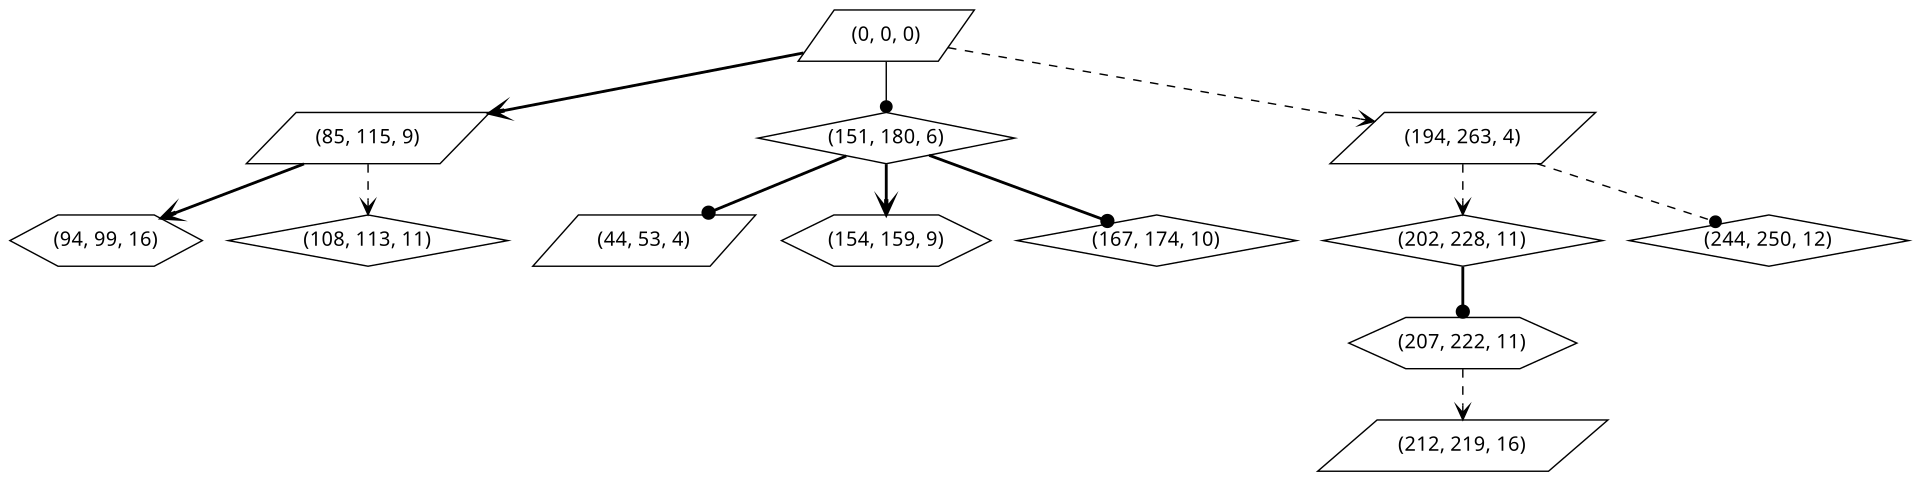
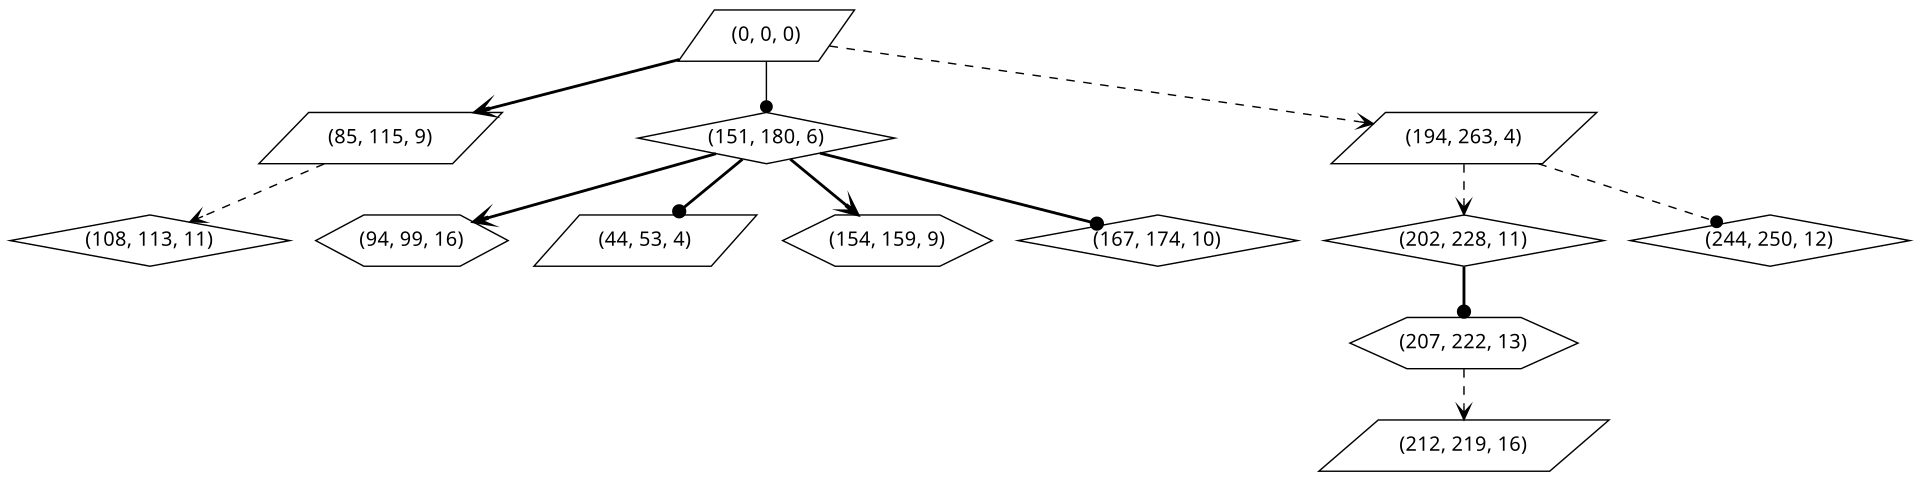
  digraph {
    fontname="Noto Sans"
    node [fontname="Noto Sans" shape=parallelogram]
    edge [arrowhead=vee fontname="Noto Sans" style=bold]
    "(0, 0, 0)"
    "(85, 115, 9)"
    "(151, 180, 6)" [shape=diamond]
    "(194, 263, 4)"
    "(94, 99, 16)" [shape=hexagon]
    "(108, 113, 11)" [shape=diamond]
    "(44, 53, 4)"
    "(154, 159, 9)" [shape=hexagon]
    "(167, 174, 10)" [shape=diamond]
    "(202, 228, 11)" [shape=diamond]
    "(244, 250, 12)" [shape=diamond]
-   "(207, 222, 13)" [shape=hexagon label="(207, 222, 11)"]
+   "(207, 222, 13)" [shape=hexagon]
    "(212, 219, 16)"
    "(0, 0, 0)" -> "(85, 115, 9)"
    "(0, 0, 0)" -> "(151, 180, 6)" [arrowhead=dot style=solid]
    "(0, 0, 0)" -> "(194, 263, 4)" [style=dashed]
-   "(85, 115, 9)" -> "(94, 99, 16)"
+   "(151, 180, 6)" -> "(94, 99, 16)"
    "(85, 115, 9)" -> "(108, 113, 11)" [style=dashed]
    "(151, 180, 6)" -> "(44, 53, 4)" [arrowhead=dot]
    "(151, 180, 6)" -> "(154, 159, 9)"
    "(151, 180, 6)" -> "(167, 174, 10)" [arrowhead=dot]
    "(194, 263, 4)" -> "(202, 228, 11)" [style=dashed]
    "(194, 263, 4)" -> "(244, 250, 12)" [arrowhead=dot style=dashed]
    "(202, 228, 11)" -> "(207, 222, 13)" [arrowhead=dot]
    "(207, 222, 13)" -> "(212, 219, 16)" [style=dashed]
  }
